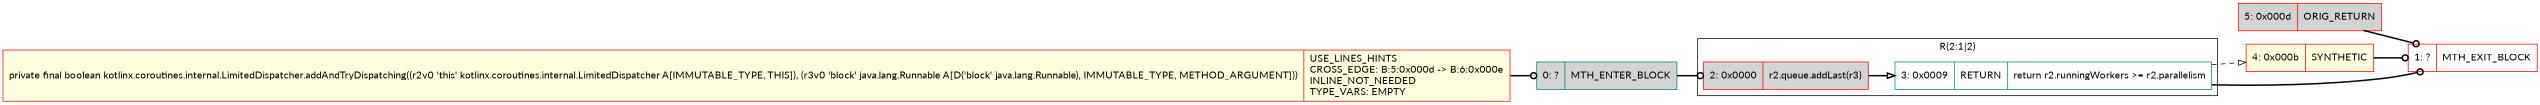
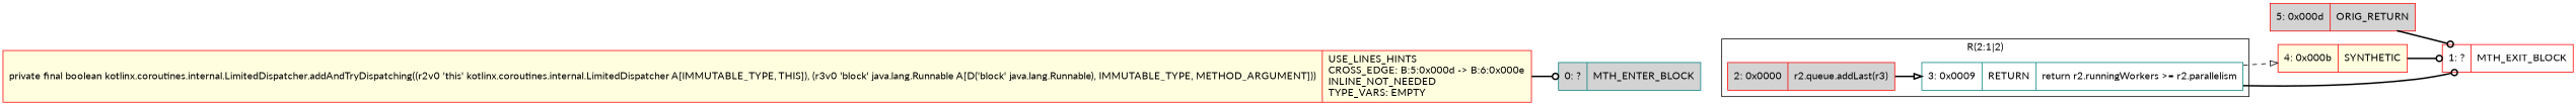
  digraph {
    fontname=Lato
    rankdir=LR
    node [color=red fillcolor=lightgrey fontname=Lato shape=record style=filled]
    edge [arrowhead=odot fontname=Lato style=bold]
    n1 [label="{2\:\ 0x0000|r2.queue.addLast(r3)\l}"]
    n2 [color=teal fillcolor=white label="{3\:\ 0x0009|RETURN\l|return r2.runningWorkers \>= r2.parallelism\l}"]
    n3 [fillcolor=lightyellow label="{4\:\ 0x000b|SYNTHETIC\l}"]
    n4 [fillcolor=white label="{1\:\ ?|MTH_EXIT_BLOCK\l}"]
    n5 [label="{5\:\ 0x000d|ORIG_RETURN\l}"]
    n6 [color=teal label="{0\:\ ?|MTH_ENTER_BLOCK\l}"]
    n7 [fillcolor=lightyellow label="{private final boolean kotlinx.coroutines.internal.LimitedDispatcher.addAndTryDispatching((r2v0 'this' kotlinx.coroutines.internal.LimitedDispatcher A[IMMUTABLE_TYPE, THIS]), (r3v0 'block' java.lang.Runnable A[D('block' java.lang.Runnable), IMMUTABLE_TYPE, METHOD_ARGUMENT]))  | USE_LINES_HINTS\lCROSS_EDGE: B:5:0x000d \-\> B:6:0x000e\lINLINE_NOT_NEEDED\lTYPE_VARS: EMPTY\l}"]
    subgraph cluster_1 {
      label="R(2:1|2)"
      n1
      n2
    }
    n1 -> n2 [arrowhead=onormal]
    n2 -> n3 [arrowhead=onormal style=dashed]
    n2 -> n4
    n3 -> n4
    n5 -> n4
-   n6 -> n1
    n7 -> n6
  }
